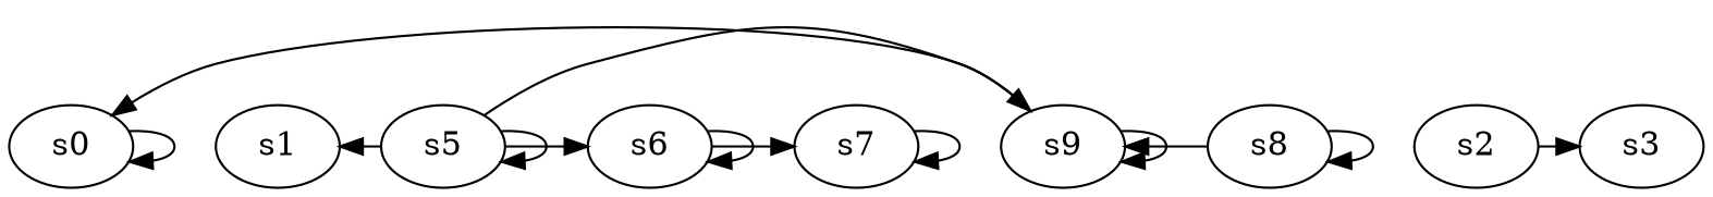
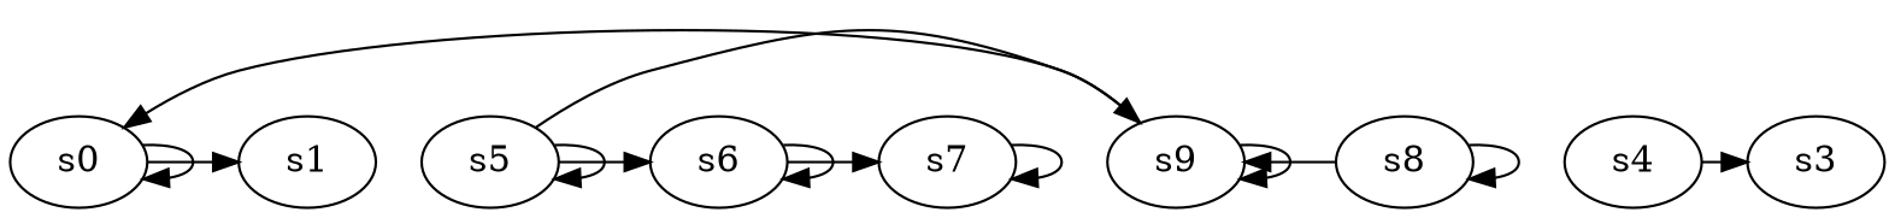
  digraph {
    fontname="DejaVu Serif"
    node [fontname="DejaVu Serif" player=1]
    edge [constraint="time % 4 == 0" fontname="DejaVu Serif"]
    s0
    s1
-   s2 [player=0]
+   s2 [player=0 label=s4]
    s3
    s5
    s6
    s9 [player=0]
    s7
    s8
    s0 -> s0
-   s5 -> s1 [constraint="time == 2 || time == 14 || time == 17"]
+   s0 -> s1 [constraint="time == 2 || time == 14 || time == 17"]
    s2 -> s3 [constraint="time % 4 == 2"]
    s5 -> s5
    s5 -> s6 [constraint="time == 3 || time == 10 || time == 12 || time == 17"]
    s5 -> s9 [constraint="time == 8 || time == 14"]
    s6 -> s6 [constraint="time % 2 == 0"]
    s6 -> s7 [constraint="time % 6 == 3"]
    s9 -> s0 [constraint="time == 3 || time == 5 || time == 15 || time == 21 || time == 22"]
    s9 -> s9
    s7 -> s7
    s8 -> s9 [constraint="time % 2 == 0 && !(time % 5 == 0)"]
    s8 -> s8
  }
